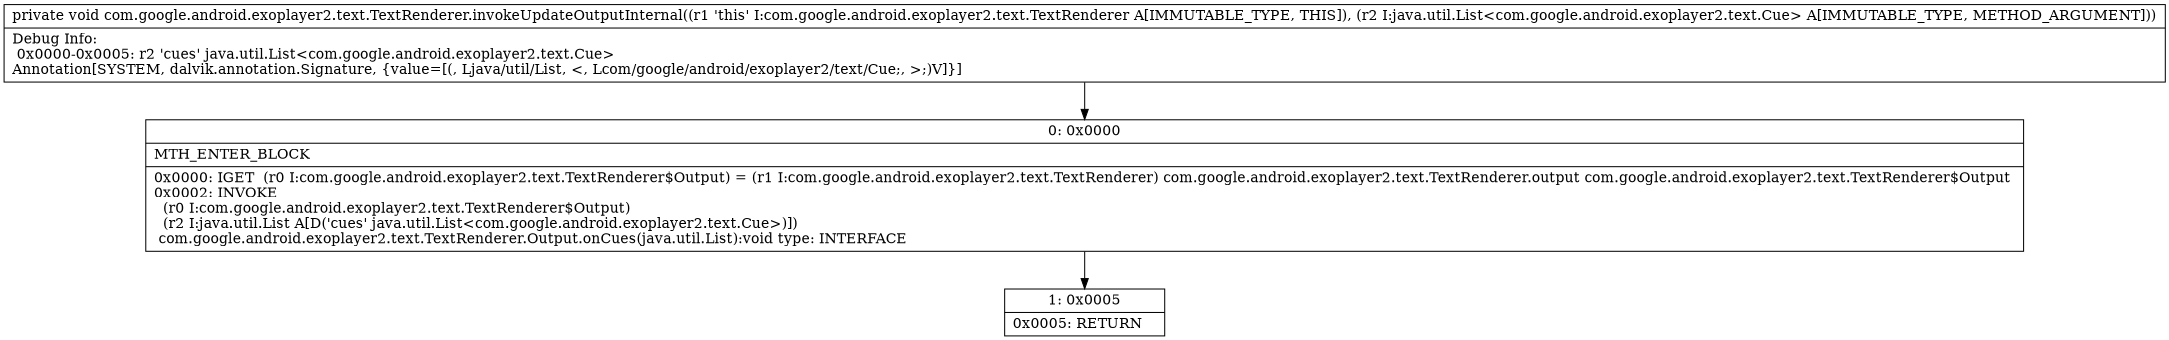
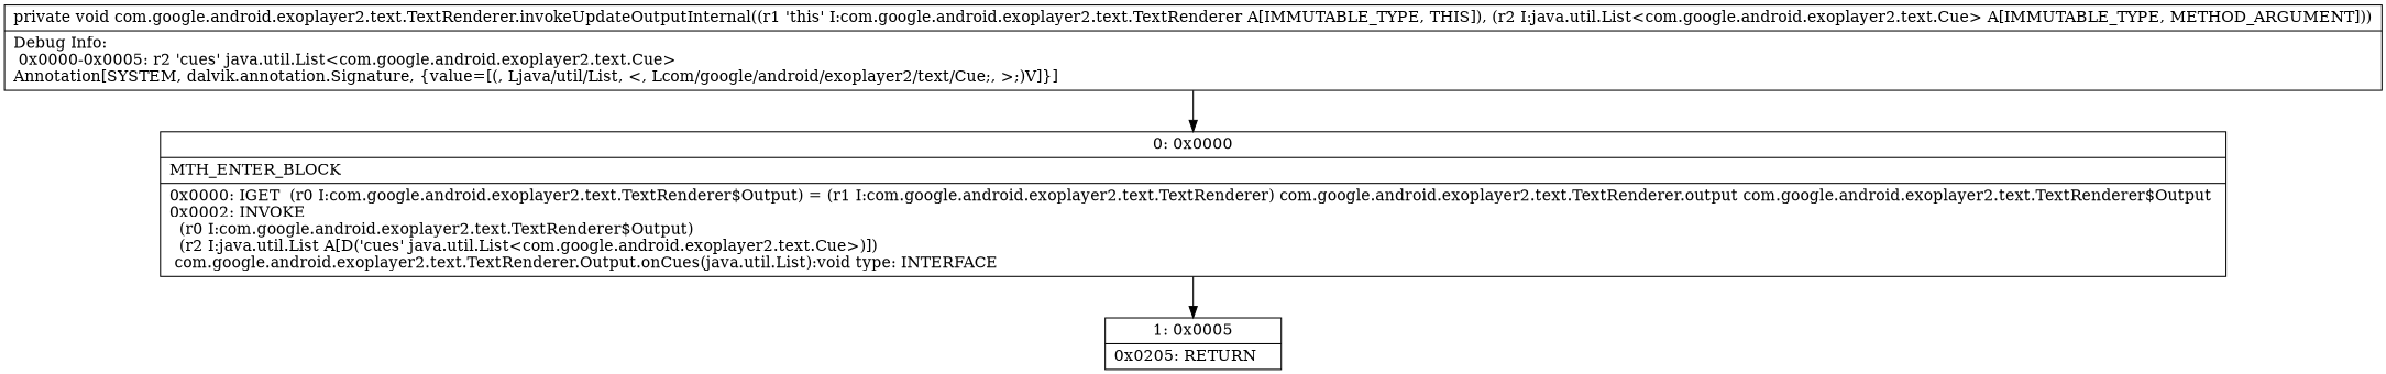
  digraph {
    node [shape=record]
    n1 [label="{0\:\ 0x0000|MTH_ENTER_BLOCK\l|0x0000: IGET  (r0 I:com.google.android.exoplayer2.text.TextRenderer$Output) = (r1 I:com.google.android.exoplayer2.text.TextRenderer) com.google.android.exoplayer2.text.TextRenderer.output com.google.android.exoplayer2.text.TextRenderer$Output \l0x0002: INVOKE  \l  (r0 I:com.google.android.exoplayer2.text.TextRenderer$Output)\l  (r2 I:java.util.List A[D('cues' java.util.List\<com.google.android.exoplayer2.text.Cue\>)])\l com.google.android.exoplayer2.text.TextRenderer.Output.onCues(java.util.List):void type: INTERFACE \l}"]
-   n2 [label="{1\:\ 0x0005|0x0005: RETURN   \l}"]
+   n2 [label="{1\:\ 0x0005|0x0205: RETURN   \l}"]
    n3 [label="{private void com.google.android.exoplayer2.text.TextRenderer.invokeUpdateOutputInternal((r1 'this' I:com.google.android.exoplayer2.text.TextRenderer A[IMMUTABLE_TYPE, THIS]), (r2 I:java.util.List\<com.google.android.exoplayer2.text.Cue\> A[IMMUTABLE_TYPE, METHOD_ARGUMENT]))  | Debug Info:\l  0x0000\-0x0005: r2 'cues' java.util.List\<com.google.android.exoplayer2.text.Cue\>\lAnnotation[SYSTEM, dalvik.annotation.Signature, \{value=[(, Ljava\/util\/List, \<, Lcom\/google\/android\/exoplayer2\/text\/Cue;, \>;)V]\}]\l}"]
    n1 -> n2
    n3 -> n1
  }
